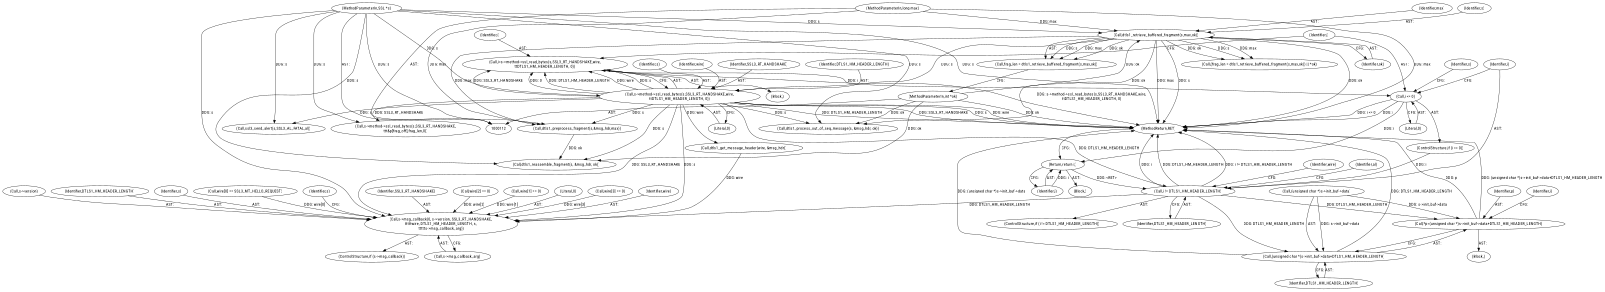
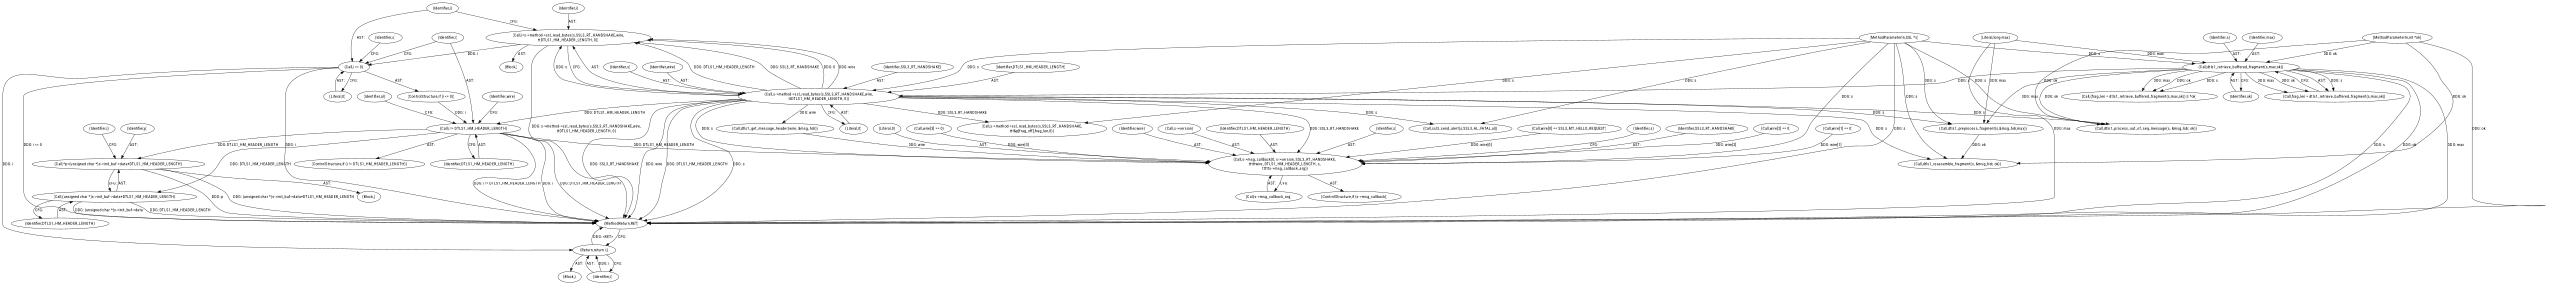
  digraph {
    fontname="Roboto Condensed"
    node [fontname="Roboto Condensed"]
    edge [fontname="Roboto Condensed"]
    n1 [label="(Call,i=s->method->ssl_read_bytes(s,SSL3_RT_HANDSHAKE,wire,\n\t\tDTLS1_HM_HEADER_LENGTH, 0))"]
    n2 [label="(Call,s->method->ssl_read_bytes(s,SSL3_RT_HANDSHAKE,wire,\n\t\tDTLS1_HM_HEADER_LENGTH, 0))"]
    n3 [label="(Call,i <= 0)"]
    n4 [label="(Block,)"]
    n5 [label="(MethodReturn,RET)"]
    n6 [label="(Call,i != DTLS1_HM_HEADER_LENGTH)"]
    n7 [label="(Call,s->msg_callback(0, s->version, SSL3_RT_HANDSHAKE, \n\t\t\t\t\twire, DTLS1_HM_HEADER_LENGTH, s, \n\t\t\t\t\ts->msg_callback_arg))"]
    n8 [label="(Call,dtls1_process_out_of_seq_message(s, &msg_hdr, ok))"]
    n9 [label="(Call,dtls1_preprocess_fragment(s,&msg_hdr,max))"]
    n10 [label="(Call,s->method->ssl_read_bytes(s,SSL3_RT_HANDSHAKE,\n\t\t\t&p[frag_off],frag_len,0))"]
    n11 [label="(Call,dtls1_get_message_header(wire, &msg_hdr))"]
    n12 [label="(Call,dtls1_reassemble_fragment(s, &msg_hdr, ok))"]
    n13 [label="(Call,ssl3_send_alert(s,SSL3_AL_FATAL,al))"]
    n14 [label="(Literal,0)"]
    n15 [label="(Return,return i;)"]
    n16 [label="(ControlStructure,if (i <= 0))"]
    n17 [label="(Literal,0)"]
    n18 [label="(Call,*p=(unsigned char *)s->init_buf->data+DTLS1_HM_HEADER_LENGTH)"]
    n19 [label="(Call,(unsigned char *)s->init_buf->data+DTLS1_HM_HEADER_LENGTH)"]
    n20 [label="(ControlStructure,if (i != DTLS1_HM_HEADER_LENGTH))"]
    n21 [label="(Identifier,DTLS1_HM_HEADER_LENGTH)"]
    n22 [label="(ControlStructure,if (s->msg_callback))"]
    n23 [label="(Call,s->msg_callback_arg)"]
    n24 [label="(Call,dtls1_retrieve_buffered_fragment(s,max,ok))"]
    n25 [label="(Call,(frag_len = dtls1_retrieve_buffered_fragment(s,max,ok)) || *ok)"]
    n26 [label="(Identifier,ok)"]
    n27 [label="(Call,frag_len = dtls1_retrieve_buffered_fragment(s,max,ok))"]
    n28 [label="(MethodParameterIn,SSL *s)"]
-   1000112
-   n30 [label="(MethodParameterIn,long max)"]
+   n30 [label="(Literal,long max)"]
    n31 [label="(MethodParameterIn,int *ok)"]
    n32 [label="(Block,)"]
    n33 [label="(Identifier,i)"]
    n34 [label="(Block,)"]
    n35 [label="(Identifier,DTLS1_HM_HEADER_LENGTH)"]
    n36 [label="(Call,s->version)"]
    n37 [label="(Identifier,s)"]
    n38 [label="(Identifier,max)"]
    n39 [label="(Identifier,wire)"]
    n40 [label="(Identifier,DTLS1_HM_HEADER_LENGTH)"]
    n41 [label="(Identifier,s)"]
    n42 [label="(Identifier,p)"]
    n43 [label="(Identifier,i)"]
    n44 [label="(Identifier,i)"]
    n45 [label="(Call,wire[0] == SSL3_MT_HELLO_REQUEST)"]
    n46 [label="(Identifier,s)"]
    n47 [label="(Identifier,SSL3_RT_HANDSHAKE)"]
    n48 [label="(Identifier,s)"]
    n49 [label="(Identifier,i)"]
    n50 [label="(Call,wire[2] == 0)"]
    n51 [label="(Identifier,wire)"]
    n52 [label="(Identifier,SSL3_RT_HANDSHAKE)"]
    n53 [label="(Identifier,al)"]
    n54 [label="(Identifier,DTLS1_HM_HEADER_LENGTH)"]
    n55 [label="(Call,wire[1] == 0)"]
    n56 [label="(Literal,0)"]
-   n57 [label="(Call,(unsigned char *)s->init_buf->data)"]
    n58 [label="(Call,wire[3] == 0)"]
    n59 [label="(Identifier,wire)"]
    n60 [label="(Identifier,s)"]
    n61 [label="(Identifier,i)"]
    n1 -> n2 [label="CFG: "]
    n1 -> n3 [label="DDG: i"]
    n1 -> n4 [label="AST: "]
    n1 -> n5 [label="DDG: s->method->ssl_read_bytes(s,SSL3_RT_HANDSHAKE,wire,\n\t\tDTLS1_HM_HEADER_LENGTH, 0)"]
    n2 -> n1 [label="AST: "]
    n2 -> n1 [label="DDG: SSL3_RT_HANDSHAKE"]
    n2 -> n1 [label="DDG: 0"]
    n2 -> n1 [label="DDG: DTLS1_HM_HEADER_LENGTH"]
    n2 -> n1 [label="DDG: wire"]
    n2 -> n1 [label="DDG: s"]
    n2 -> n5 [label="DDG: DTLS1_HM_HEADER_LENGTH"]
    n2 -> n5 [label="DDG: SSL3_RT_HANDSHAKE"]
    n2 -> n5 [label="DDG: s"]
    n2 -> n5 [label="DDG: wire"]
    n2 -> n6 [label="DDG: DTLS1_HM_HEADER_LENGTH"]
    n2 -> n7 [label="DDG: SSL3_RT_HANDSHAKE"]
    n2 -> n7 [label="DDG: s"]
    n2 -> n8 [label="DDG: s"]
    n2 -> n9 [label="DDG: s"]
    n2 -> n10 [label="DDG: SSL3_RT_HANDSHAKE"]
    n2 -> n11 [label="DDG: wire"]
    n2 -> n12 [label="DDG: s"]
    n2 -> n13 [label="DDG: s"]
    n2 -> n14 [label="CFG: "]
    n3 -> n5 [label="DDG: i <= 0"]
    n3 -> n5 [label="DDG: i"]
    n3 -> n15 [label="DDG: i"]
    n3 -> n16 [label="AST: "]
    n3 -> n17 [label="CFG: "]
    n5 -> n15 [label="CFG: "]
    n6 -> n5 [label="DDG: i"]
    n6 -> n5 [label="DDG: DTLS1_HM_HEADER_LENGTH"]
    n6 -> n5 [label="DDG: i != DTLS1_HM_HEADER_LENGTH"]
    n6 -> n7 [label="DDG: DTLS1_HM_HEADER_LENGTH"]
    n6 -> n18 [label="DDG: DTLS1_HM_HEADER_LENGTH"]
    n6 -> n19 [label="DDG: DTLS1_HM_HEADER_LENGTH"]
    n6 -> n20 [label="AST: "]
    n6 -> n21 [label="CFG: "]
    n7 -> n22 [label="AST: "]
    n7 -> n23 [label="CFG: "]
    n9 -> n12 [label="DDG: ok"]
    n11 -> n7 [label="DDG: wire"]
    n14 -> n2 [label="AST: "]
-   n15 -> n6 [label="DDG: <RET>"]
+   n15 -> n5 [label="DDG: <RET>"]
    n15 -> n32 [label="AST: "]
    n15 -> n33 [label="CFG: "]
    n16 -> n6 [label="DDG: i"]
    n17 -> n3 [label="AST: "]
    n18 -> n5 [label="DDG: p"]
    n18 -> n5 [label="DDG: (unsigned char *)s->init_buf->data+DTLS1_HM_HEADER_LENGTH"]
    n18 -> n19 [label="CFG: "]
    n18 -> n34 [label="AST: "]
    n19 -> n5 [label="DDG: (unsigned char *)s->init_buf->data"]
    n19 -> n5 [label="DDG: DTLS1_HM_HEADER_LENGTH"]
    n19 -> n18 [label="AST: "]
    n19 -> n35 [label="CFG: "]
    n21 -> n6 [label="AST: "]
    n23 -> n7 [label="AST: "]
    n24 -> n2 [label="DDG: s"]
    n24 -> n5 [label="DDG: s"]
    n24 -> n5 [label="DDG: ok"]
    n24 -> n5 [label="DDG: max"]
    n24 -> n8 [label="DDG: ok"]
    n24 -> n9 [label="DDG: max"]
    n24 -> n25 [label="DDG: s"]
    n24 -> n25 [label="DDG: max"]
    n24 -> n25 [label="DDG: ok"]
    n24 -> n26 [label="CFG: "]
    n24 -> n27 [label="AST: "]
    n24 -> n27 [label="DDG: s"]
    n24 -> n27 [label="DDG: max"]
    n24 -> n27 [label="DDG: ok"]
    n26 -> n24 [label="AST: "]
-   n27 -> n31 [label="CFG: "]
+   n27 -> n24 [label="CFG: "]
    n28 -> n2 [label="DDG: s"]
    n28 -> n5 [label="DDG: s"]
    n28 -> n7 [label="DDG: s"]
    n28 -> n8 [label="DDG: s"]
    n28 -> n9 [label="DDG: s"]
    n28 -> n10 [label="DDG: s"]
    n28 -> n12 [label="DDG: s"]
    n28 -> n13 [label="DDG: s"]
    n28 -> n24 [label="DDG: s"]
-   n28 -> 1000112 [label="AST: "]
    n30 -> n5 [label="DDG: max"]
    n30 -> n9 [label="DDG: max"]
    n30 -> n24 [label="DDG: max"]
-   n30 -> 1000112 [label="AST: "]
    n31 -> n5 [label="DDG: ok"]
    n31 -> n8 [label="DDG: ok"]
    n31 -> n12 [label="DDG: ok"]
    n31 -> n24 [label="DDG: ok"]
-   n31 -> 1000112 [label="AST: "]
    n33 -> n15 [label="AST: "]
    n33 -> n15 [label="DDG: i"]
    n35 -> n19 [label="AST: "]
    n36 -> n7 [label="AST: "]
    n37 -> n2 [label="AST: "]
    n38 -> n24 [label="AST: "]
    n39 -> n6 [label="CFG: "]
    n40 -> n7 [label="AST: "]
    n41 -> n7 [label="AST: "]
    n42 -> n18 [label="AST: "]
    n43 -> n1 [label="CFG: "]
    n43 -> n3 [label="AST: "]
    n44 -> n1 [label="AST: "]
    n45 -> n7 [label="DDG: wire[0]"]
    n46 -> n7 [label="CFG: "]
    n47 -> n7 [label="AST: "]
    n48 -> n3 [label="CFG: "]
    n49 -> n3 [label="CFG: "]
    n49 -> n6 [label="AST: "]
    n50 -> n7 [label="DDG: wire[2]"]
    n51 -> n2 [label="AST: "]
    n52 -> n2 [label="AST: "]
    n53 -> n6 [label="CFG: "]
    n54 -> n2 [label="AST: "]
    n55 -> n7 [label="DDG: wire[1]"]
    n56 -> n7 [label="AST: "]
-   n57 -> n18 [label="DDG: s->init_buf->data"]
-   n57 -> n19 [label="AST: "]
-   n57 -> n19 [label="DDG: s->init_buf->data"]
    n58 -> n7 [label="DDG: wire[3]"]
    n59 -> n7 [label="AST: "]
    n60 -> n24 [label="AST: "]
    n61 -> n18 [label="CFG: "]
  }
